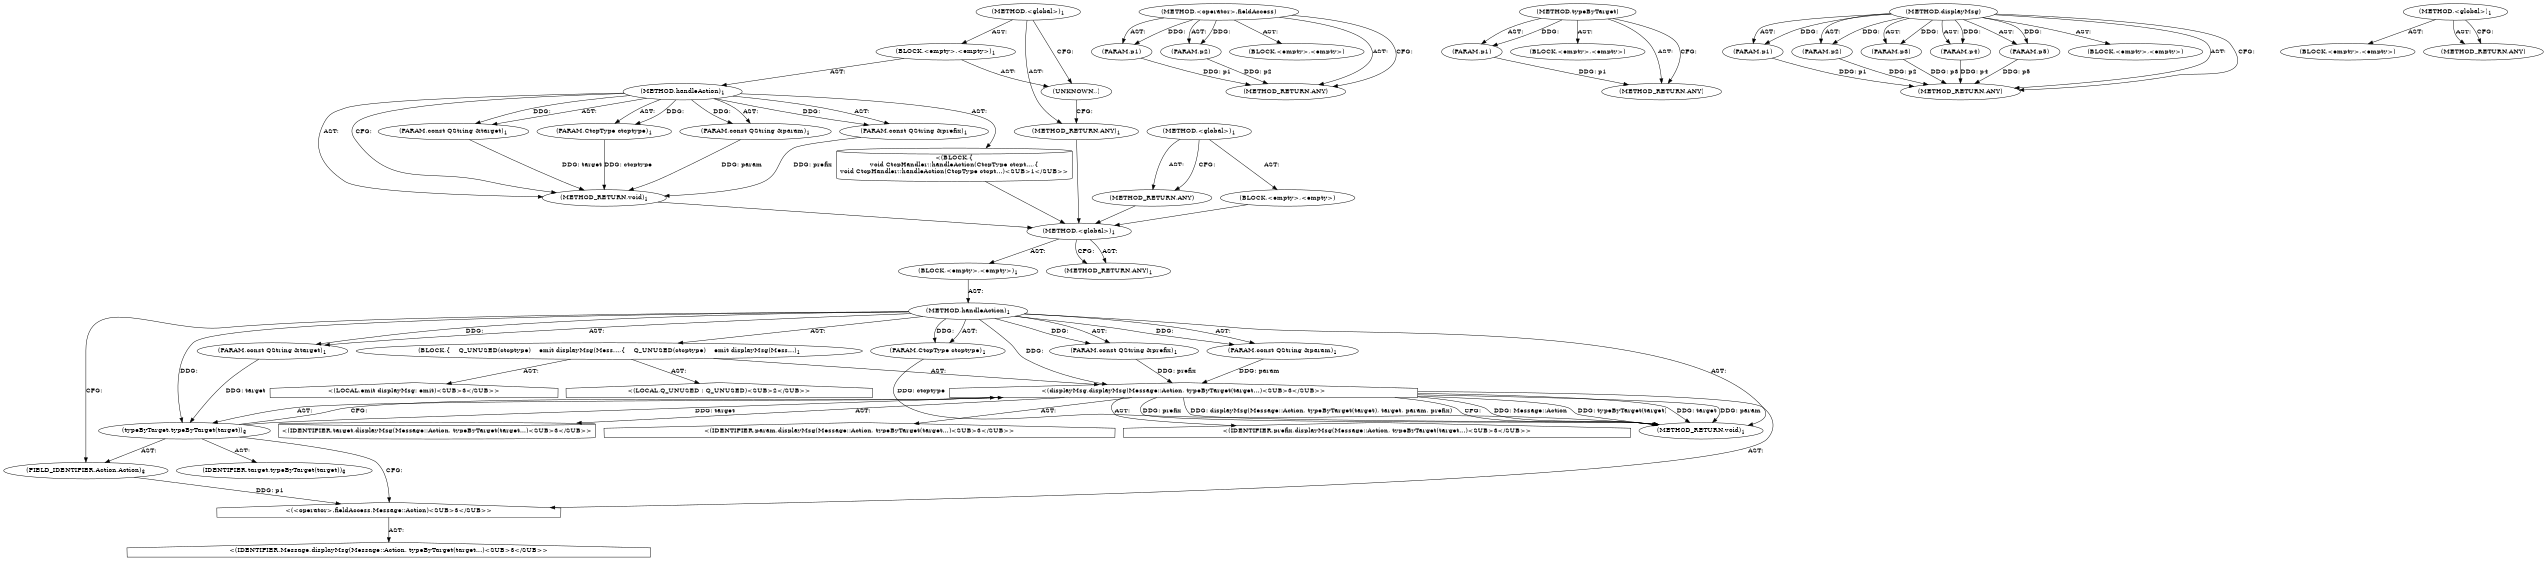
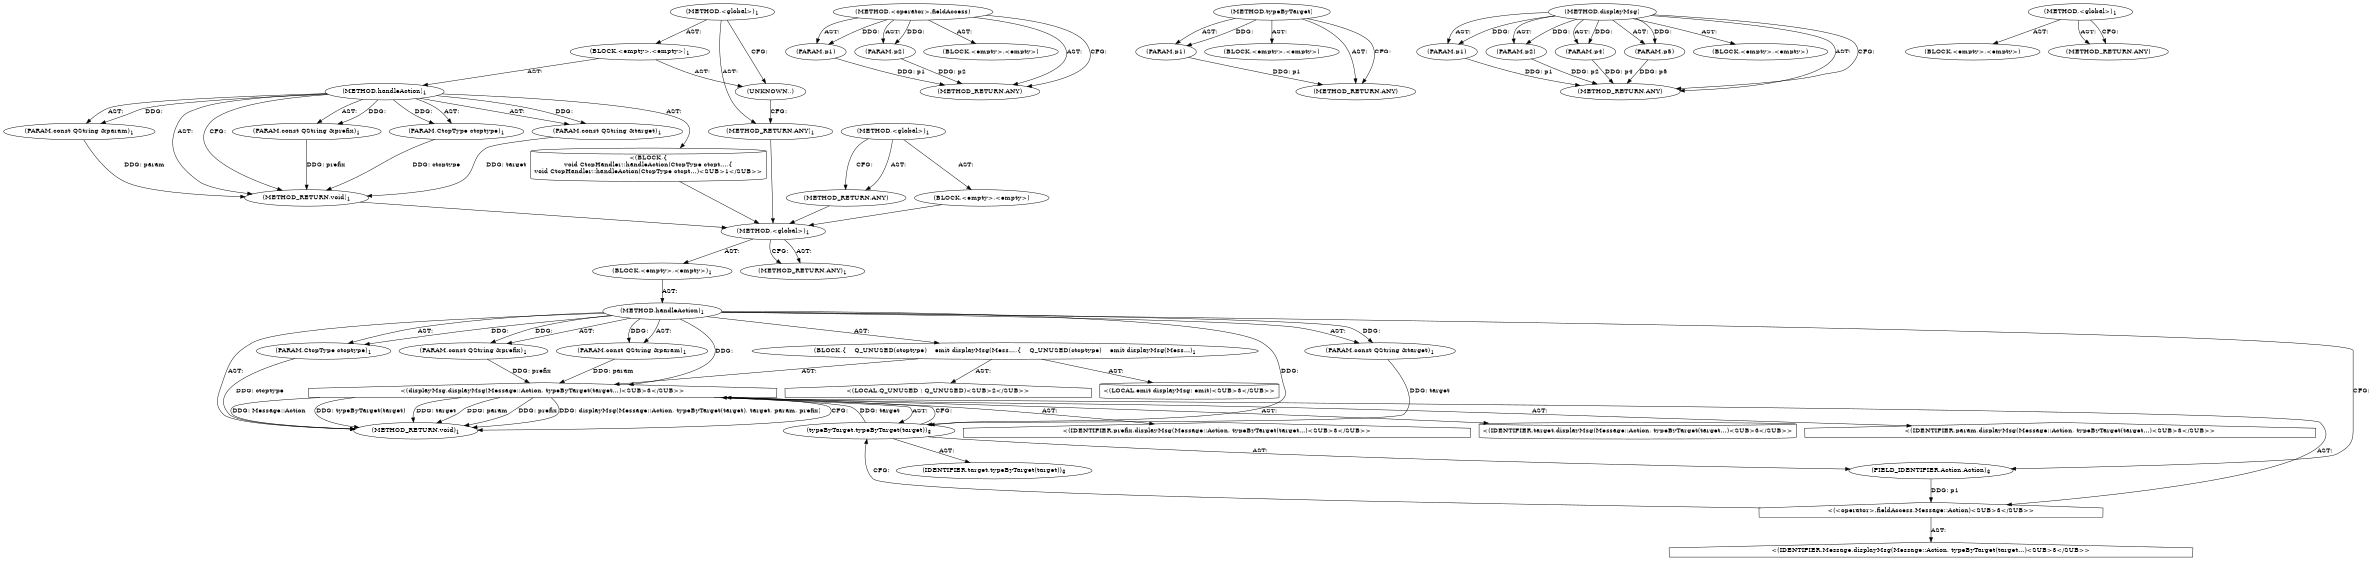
  digraph {
    n1 [label=<(METHOD,&lt;global&gt;)<SUB>1</SUB>>]
    n2 [label=<(BLOCK,&lt;empty&gt;,&lt;empty&gt;)<SUB>1</SUB>>]
    n3 [label=<(METHOD_RETURN,ANY)<SUB>1</SUB>>]
    n4 [label=<(METHOD,handleAction)<SUB>1</SUB>>]
    n5 [label=<(PARAM,CtcpType ctcptype)<SUB>1</SUB>>]
    n6 [label=<(PARAM,const QString &amp;prefix)<SUB>1</SUB>>]
    n7 [label=<(PARAM,const QString &amp;target)<SUB>1</SUB>>]
    n8 [label=<(PARAM,const QString &amp;param)<SUB>1</SUB>>]
    n9 [label=<(BLOCK,{    Q_UNUSED(ctcptype)    emit displayMsg(Mess...,{    Q_UNUSED(ctcptype)    emit displayMsg(Mess...)<SUB>1</SUB>>]
    n10 [label="<(displayMsg,displayMsg(Message::Action, typeByTarget(target...)<SUB>3</SUB>>" shape=house]
    n11 [label=<(FIELD_IDENTIFIER,Action,Action)<SUB>3</SUB>>]
    n12 [label=<(typeByTarget,typeByTarget(target))<SUB>3</SUB>>]
    n13 [label=<(METHOD_RETURN,void)<SUB>1</SUB>>]
    n14 [label="<(LOCAL,Q_UNUSED : Q_UNUSED)<SUB>2</SUB>>" shape=house]
-   n15 [label="<(LOCAL,emit displayMsg: emit)<SUB>3</SUB>>" shape=house]
+   n15 [label="<(LOCAL,emit displayMsg: emit)<SUB>3</SUB>>" shape=cylinder]
    n16 [label="<(&lt;operator&gt;.fieldAccess,Message::Action)<SUB>3</SUB>>" shape=house]
    n17 [label="<(IDENTIFIER,target,displayMsg(Message::Action, typeByTarget(target...)<SUB>3</SUB>>" shape=cylinder]
    n18 [label="<(IDENTIFIER,param,displayMsg(Message::Action, typeByTarget(target...)<SUB>3</SUB>>" shape=house]
    n19 [label="<(IDENTIFIER,prefix,displayMsg(Message::Action, typeByTarget(target...)<SUB>3</SUB>>" shape=house]
    n20 [label=<(IDENTIFIER,target,typeByTarget(target))<SUB>3</SUB>>]
    n21 [label="<(IDENTIFIER,Message,displayMsg(Message::Action, typeByTarget(target...)<SUB>3</SUB>>" shape=house]
    n22 [label=<(METHOD,&lt;operator&gt;.fieldAccess)>]
    n23 [label=<(PARAM,p1)>]
    n24 [label=<(PARAM,p2)>]
    n25 [label=<(BLOCK,&lt;empty&gt;,&lt;empty&gt;)>]
    n26 [label=<(METHOD_RETURN,ANY)>]
    n27 [label=<(METHOD,typeByTarget)>]
    n28 [label=<(PARAM,p1)>]
    n29 [label=<(BLOCK,&lt;empty&gt;,&lt;empty&gt;)>]
    n30 [label=<(METHOD_RETURN,ANY)>]
    n31 [label=<(METHOD,displayMsg)>]
    n32 [label=<(PARAM,p1)>]
    n33 [label=<(PARAM,p2)>]
-   n34 [label=<(PARAM,p3)>]
    n35 [label=<(PARAM,p4)>]
    n36 [label=<(PARAM,p5)>]
    n37 [label=<(BLOCK,&lt;empty&gt;,&lt;empty&gt;)>]
    n38 [label=<(METHOD_RETURN,ANY)>]
    n39 [label=<(METHOD,&lt;global&gt;)<SUB>1</SUB>>]
    n40 [label=<(BLOCK,&lt;empty&gt;,&lt;empty&gt;)>]
    n41 [label=<(METHOD_RETURN,ANY)>]
    n42 [label=<(METHOD,&lt;global&gt;)<SUB>1</SUB>>]
    n43 [label=<(BLOCK,&lt;empty&gt;,&lt;empty&gt;)<SUB>1</SUB>>]
    n44 [label=<(UNKNOWN,,)>]
    n45 [label=<(METHOD_RETURN,ANY)<SUB>1</SUB>>]
    n46 [label=<(METHOD,handleAction)<SUB>1</SUB>>]
    n47 [label=<(PARAM,CtcpType ctcptype)<SUB>1</SUB>>]
    n48 [label=<(PARAM,const QString &amp;prefix)<SUB>1</SUB>>]
    n49 [label=<(PARAM,const QString &amp;target)<SUB>1</SUB>>]
    n50 [label=<(PARAM,const QString &amp;param)<SUB>1</SUB>>]
    n51 [label="<(BLOCK,{\nvoid CtcpHandler::handleAction(CtcpType ctcpt...,{\nvoid CtcpHandler::handleAction(CtcpType ctcpt...)<SUB>1</SUB>>" shape=cylinder]
    n52 [label=<(METHOD_RETURN,void)<SUB>1</SUB>>]
    n53 [label=<(METHOD,&lt;global&gt;)<SUB>1</SUB>>]
    n54 [label=<(BLOCK,&lt;empty&gt;,&lt;empty&gt;)>]
    n55 [label=<(METHOD_RETURN,ANY)>]
    n1 -> n2 [label="AST: "]
    n1 -> n3 [label="AST: "]
    n1 -> n3 [label="CFG: "]
    n2 -> n4 [label="AST: "]
    n4 -> n5 [label="AST: "]
    n4 -> n5 [label="DDG: "]
    n4 -> n6 [label="AST: "]
    n4 -> n6 [label="DDG: "]
    n4 -> n7 [label="AST: "]
    n4 -> n7 [label="DDG: "]
    n4 -> n8 [label="AST: "]
    n4 -> n8 [label="DDG: "]
    n4 -> n9 [label="AST: "]
    n4 -> n10 [label="DDG: "]
    n4 -> n11 [label="CFG: "]
    n4 -> n12 [label="DDG: "]
    n4 -> n13 [label="AST: "]
    n5 -> n13 [label="DDG: ctcptype"]
    n6 -> n10 [label="DDG: prefix"]
    n7 -> n12 [label="DDG: target"]
    n8 -> n10 [label="DDG: param"]
    n9 -> n10 [label="AST: "]
    n9 -> n14 [label="AST: "]
    n9 -> n15 [label="AST: "]
    n10 -> n12 [label="AST: "]
    n10 -> n13 [label="CFG: "]
    n10 -> n13 [label="DDG: Message::Action"]
    n10 -> n13 [label="DDG: typeByTarget(target)"]
    n10 -> n13 [label="DDG: target"]
    n10 -> n13 [label="DDG: param"]
    n10 -> n13 [label="DDG: prefix"]
    n10 -> n13 [label="DDG: displayMsg(Message::Action, typeByTarget(target), target, param, prefix)"]
    n10 -> n16 [label="AST: "]
    n10 -> n17 [label="AST: "]
    n10 -> n18 [label="AST: "]
    n10 -> n19 [label="AST: "]
    n11 -> n16 [label="DDG: p1"]
    n12 -> n10 [label="CFG: "]
    n12 -> n10 [label="DDG: target"]
    n12 -> n11 [label="AST: "]
    n12 -> n20 [label="AST: "]
-   n12 -> n16 [label="CFG: "]
+   n16 -> n12 [label="CFG: "]
    n16 -> n21 [label="AST: "]
    n22 -> n23 [label="AST: "]
    n22 -> n23 [label="DDG: "]
    n22 -> n24 [label="AST: "]
    n22 -> n24 [label="DDG: "]
    n22 -> n25 [label="AST: "]
    n22 -> n26 [label="AST: "]
    n22 -> n26 [label="CFG: "]
    n23 -> n26 [label="DDG: p1"]
    n24 -> n26 [label="DDG: p2"]
    n27 -> n28 [label="AST: "]
    n27 -> n28 [label="DDG: "]
    n27 -> n29 [label="AST: "]
    n27 -> n30 [label="AST: "]
    n27 -> n30 [label="CFG: "]
    n28 -> n30 [label="DDG: p1"]
    n31 -> n32 [label="AST: "]
    n31 -> n32 [label="DDG: "]
    n31 -> n33 [label="AST: "]
    n31 -> n33 [label="DDG: "]
-   n31 -> n34 [label="AST: "]
-   n31 -> n34 [label="DDG: "]
    n31 -> n35 [label="AST: "]
    n31 -> n35 [label="DDG: "]
    n31 -> n36 [label="AST: "]
    n31 -> n36 [label="DDG: "]
    n31 -> n37 [label="AST: "]
    n31 -> n38 [label="AST: "]
    n31 -> n38 [label="CFG: "]
    n32 -> n38 [label="DDG: p1"]
    n33 -> n38 [label="DDG: p2"]
-   n34 -> n38 [label="DDG: p3"]
    n35 -> n38 [label="DDG: p4"]
    n36 -> n38 [label="DDG: p5"]
    n39 -> n40 [label="AST: "]
    n39 -> n41 [label="AST: "]
    n39 -> n41 [label="CFG: "]
    n42 -> n43 [label="AST: "]
    n42 -> n44 [label="CFG: "]
    n42 -> n45 [label="AST: "]
    n43 -> n44 [label="AST: "]
    n43 -> n46 [label="AST: "]
    n44 -> n45 [label="CFG: "]
    n45 -> n1
    n46 -> n47 [label="AST: "]
    n46 -> n47 [label="DDG: "]
    n46 -> n48 [label="AST: "]
    n46 -> n48 [label="DDG: "]
    n46 -> n49 [label="AST: "]
    n46 -> n49 [label="DDG: "]
    n46 -> n50 [label="AST: "]
    n46 -> n50 [label="DDG: "]
    n46 -> n51 [label="AST: "]
    n46 -> n52 [label="AST: "]
    n46 -> n52 [label="CFG: "]
    n47 -> n52 [label="DDG: ctcptype"]
    n48 -> n52 [label="DDG: prefix"]
    n49 -> n52 [label="DDG: target"]
    n50 -> n52 [label="DDG: param"]
    n51 -> n1
    n52 -> n1
    n53 -> n54 [label="AST: "]
    n53 -> n55 [label="AST: "]
    n53 -> n55 [label="CFG: "]
    n54 -> n1
    n55 -> n1
  }
